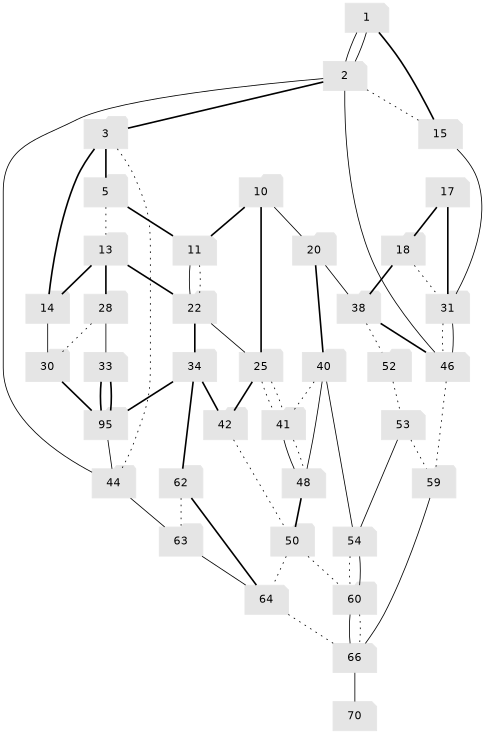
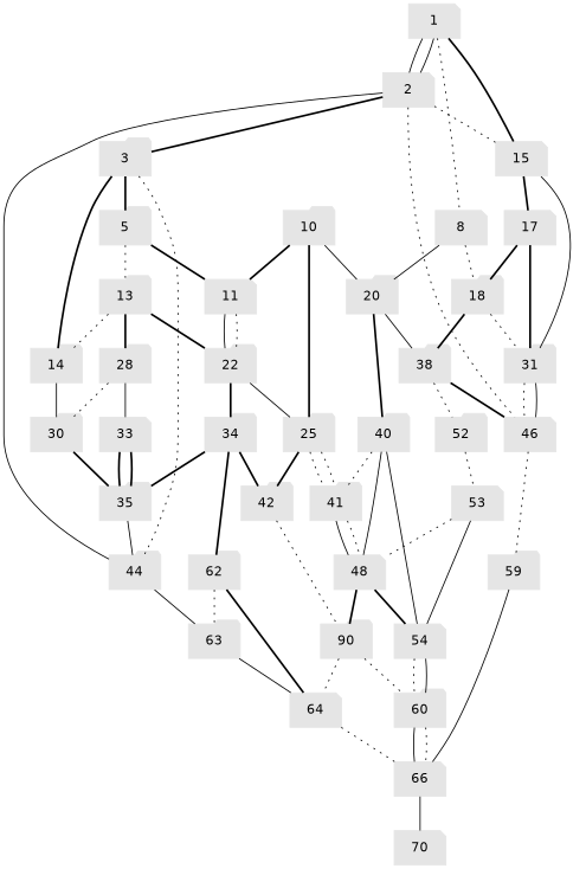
  graph {
    fontname="DejaVu Sans"
    node [color=gray90 fontname="DejaVu Sans" shape=folder style=filled]
    edge [fontname="DejaVu Sans" style=bold]
    1 [shape=note super="+7"]
    2 [shape=note super="+56"]
+   8 [shape=note super="+19"]
    15 [shape=note super="+16"]
    3 [super="+4"]
    44 [super="+45"]
    46 [shape=note super="+57"]
    18 [super="+37"]
    20 [super="+39"]
    17 [shape=note]
    31 [super="+32"]
    5 [super="+12"]
    14 [super="+27"]
    63 [super="+68"]
    59
    70 [shape=note]
    11 [shape=note]
    13 [super="+24"]
    30
    22 [super="+23"]
    28 [super="+29"]
    10 [super="+21"]
    25 [super="+26"]
    38 [super="+47"]
    40 [super="+51"]
    41
    42
    34 [super="+43"]
    33 [shape=note]
-   35 [super="+36" label=95]
+   35 [super="+36"]
    52
    48 [shape=note super="+49"]
    54 [shape=note super="+55"]
    62
-   50 [super="+61"]
+   50 [super="+61" label=90]
    64 [shape=note super="+65"]
    53 [shape=note super="+58"]
    60
    66 [shape=note super="+67"]
    1 -- 2 [style=solid]
    1 -- 2 [style=solid]
+   1 -- 8 [style=dotted]
    1 -- 15
    2 -- 15 [style=dotted]
    2 -- 3
    2 -- 44 [style=solid]
-   2 -- 46 [style=solid]
+   2 -- 46 [style=dotted]
+   8 -- 18 [style=dotted]
+   8 -- 20 [style=solid]
+   15 -- 17
    15 -- 31 [style=solid]
    3 -- 44 [style=dotted]
    3 -- 5
    3 -- 14 [weight=2]
    44 -- 63 [style=solid]
    46 -- 59 [style=dotted]
    18 -- 31 [style=dotted]
    18 -- 38
    20 -- 38 [style=solid]
    20 -- 40
    17 -- 18
    17 -- 31
    31 -- 46 [style=dotted]
    31 -- 46 [style=solid]
    5 -- 11
    5 -- 13 [style=dotted]
    14 -- 30 [style=solid]
    63 -- 64 [style=solid]
    59 -- 66 [style=solid]
    11 -- 22 [style=solid]
    11 -- 22 [style=dotted]
-   13 -- 14
+   13 -- 14 [style=dotted]
    13 -- 22
    13 -- 28
    30 -- 35
    22 -- 25 [style=solid]
    22 -- 34
    28 -- 30 [style=dotted]
    28 -- 33 [style=solid]
    10 -- 20 [style=solid]
    10 -- 11
    10 -- 25
    25 -- 41 [style=dotted]
    25 -- 41 [style=dotted]
    25 -- 42
    38 -- 46
    38 -- 52 [style=dotted]
    40 -- 41 [style=dotted]
    40 -- 48 [style=solid]
    40 -- 54 [style=solid]
    41 -- 48 [style=solid]
    41 -- 48 [style=dotted]
    42 -- 50 [style=dotted]
    34 -- 42
    34 -- 35
    34 -- 62
    33 -- 35
    33 -- 35
    35 -- 44 [style=solid]
    52 -- 53 [style=dotted weight=2]
+   48 -- 54
    48 -- 50
    54 -- 60 [style=dotted]
    54 -- 60 [style=solid]
    62 -- 63 [style=dotted]
    62 -- 64
    50 -- 64 [style=dotted]
    50 -- 60 [style=dotted]
    64 -- 66 [style=dotted]
-   53 -- 59 [style=dotted]
+   53 -- 48 [style=dotted]
    53 -- 54 [style=solid]
    60 -- 66 [style=solid]
    60 -- 66 [style=dotted]
    66 -- 70 [style=solid]
  }
